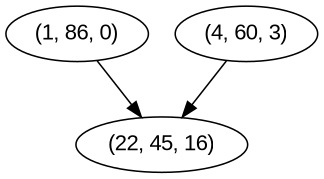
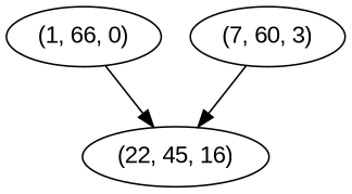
  digraph {
    fontname="Liberation Sans"
    node [fontname="Liberation Sans"]
    edge [fontname="Liberation Sans"]
-   "(1, 66, 0)" [label="(1, 86, 0)"]
+   "(1, 66, 0)"
    "(22, 45, 16)"
-   "(7, 60, 3)" [label="(4, 60, 3)"]
+   "(7, 60, 3)"
    "(1, 66, 0)" -> "(22, 45, 16)"
    "(7, 60, 3)" -> "(22, 45, 16)"
  }
